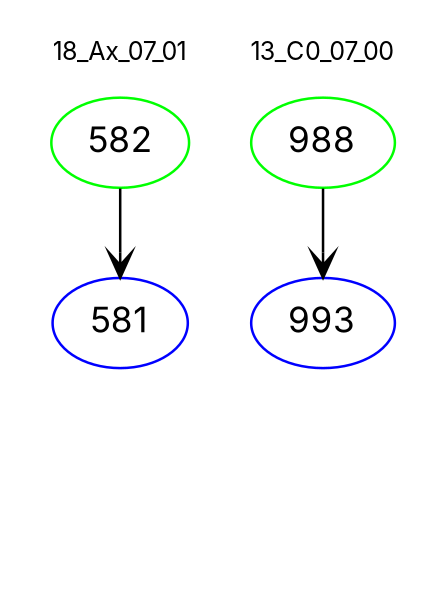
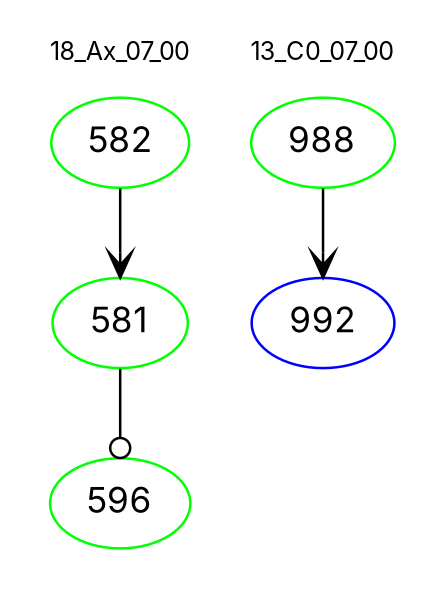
  digraph {
    fontname=Inter
    node [color=green fontname=Inter]
    edge [arrowhead=vee color=black fontname=Inter]
    n1 [label=582]
-   n2 [color=blue label=581]
+   n2 [label=581]
+   n3 [label=596]
    n4 [label=988]
-   n5 [color=blue label=993]
+   n5 [color=blue label=992]
    subgraph cluster_1 {
      color=white
      fontsize=10
-     label="18_Ax_07_01"
+     label="18_Ax_07_00"
      n1
      n2
+     n3
    }
    subgraph cluster_2 {
      color=white
      fontsize=10
      label="13_C0_07_00"
      n4
      n5
    }
    n1 -> n2
+   n2 -> n3 [arrowhead=odot]
    n4 -> n5
  }
